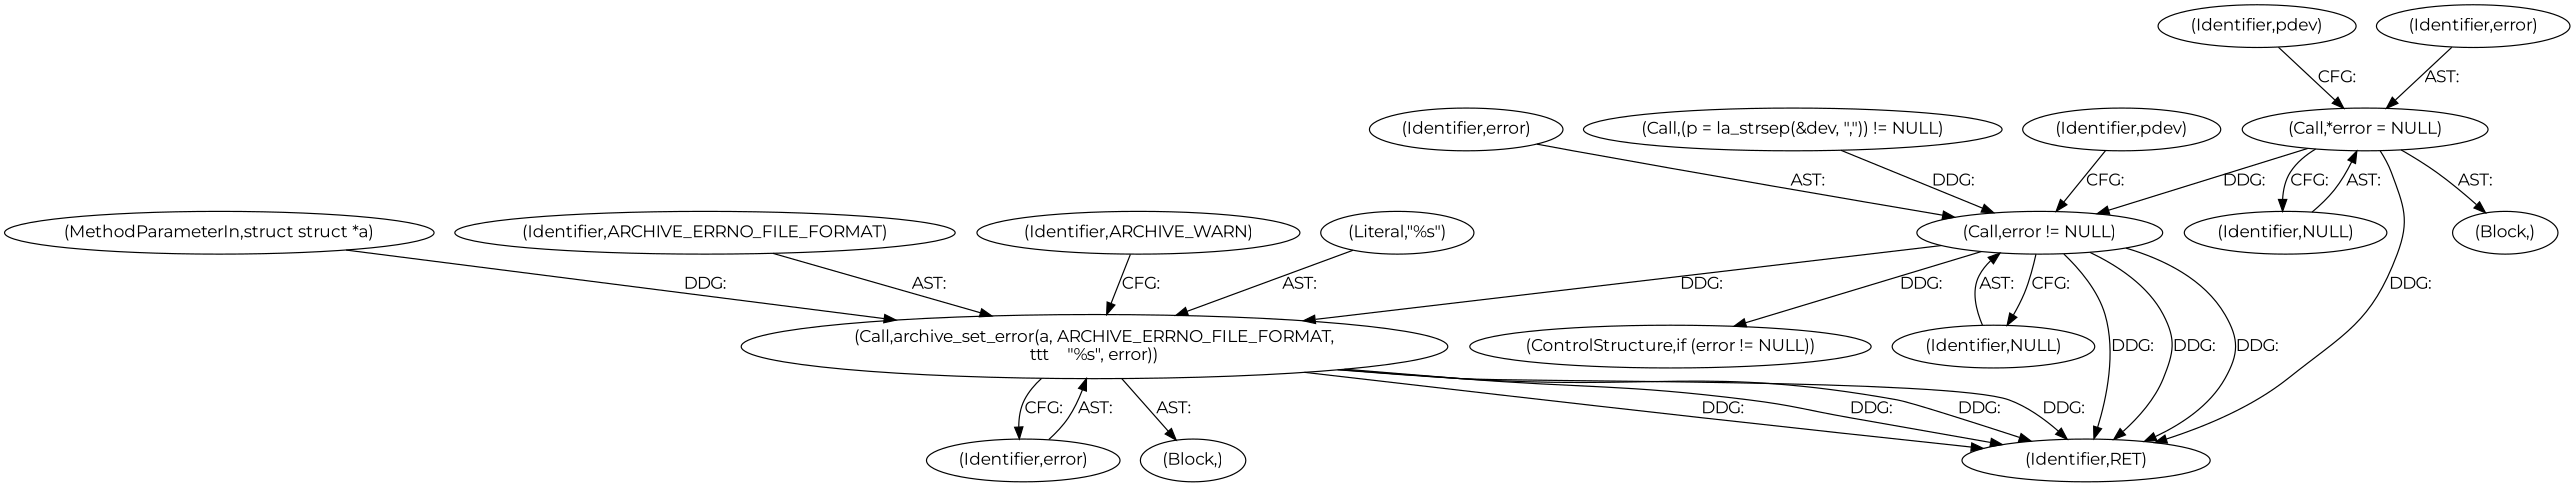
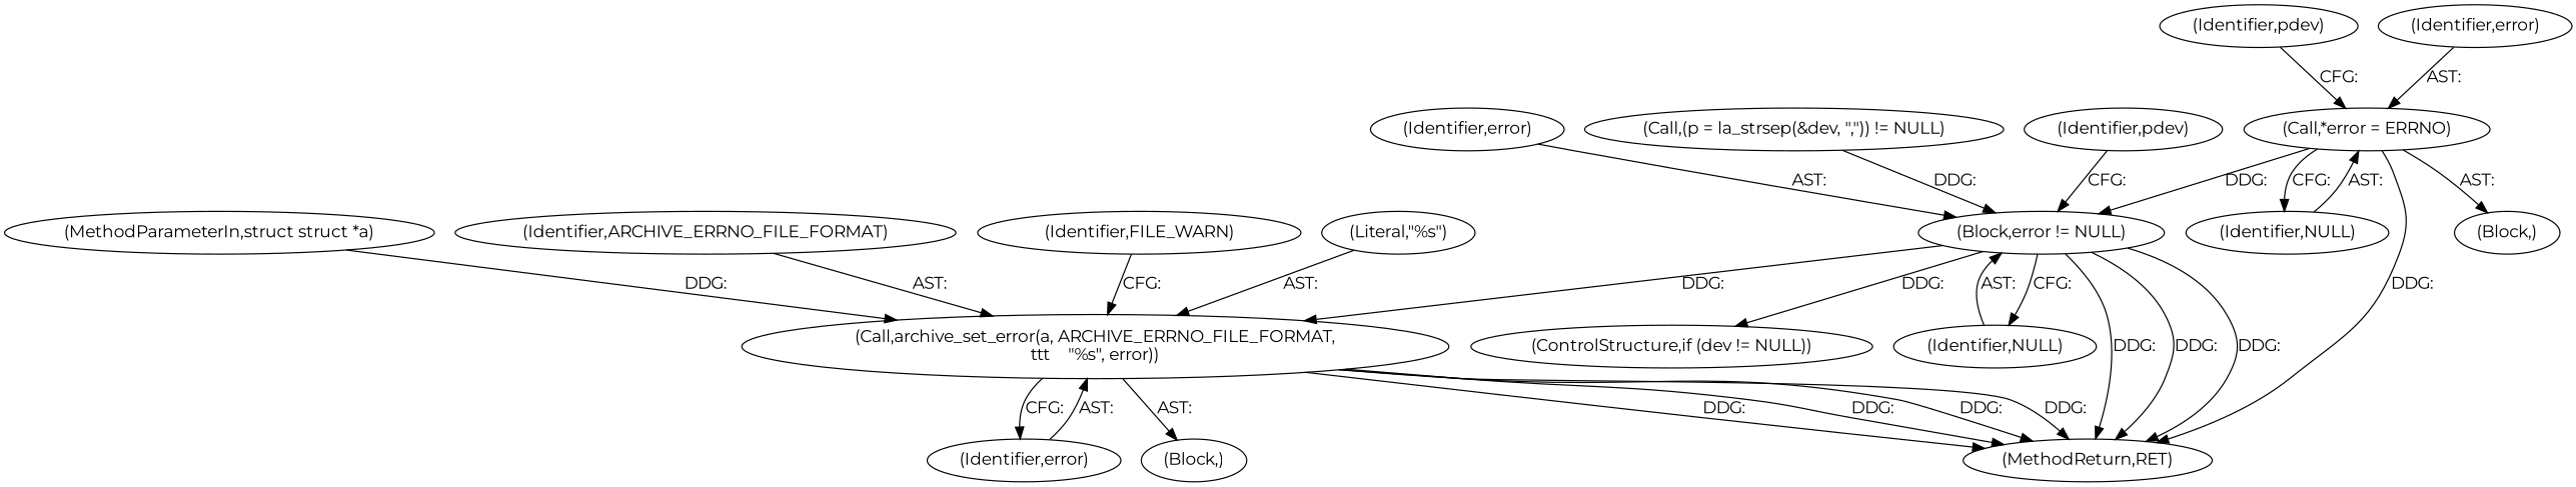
  digraph {
    fontname=Montserrat
    node [fontname=Montserrat]
    edge [fontname=Montserrat]
-   n1 [label="(Call,*error = NULL)"]
-   n2 [label="(Call,error != NULL)"]
-   n3 [label="(Identifier,RET)"]
+   n1 [label="(Call,*error = ERRNO)"]
+   n2 [label="(Block,error != NULL)"]
+   n3 [label="(MethodReturn,RET)"]
    n4 [label="(Block,)"]
    n5 [label="(Identifier,NULL)"]
    n6 [label="(Call,archive_set_error(a, ARCHIVE_ERRNO_FILE_FORMAT,\n\t\t\t    \"%s\", error))"]
    n7 [label="(Identifier,NULL)"]
-   n8 [label="(ControlStructure,if (error != NULL))"]
+   n8 [label="(ControlStructure,if (dev != NULL))"]
    n9 [label="(Identifier,error)"]
    n10 [label="(Block,)"]
    n11 [label="(Identifier,pdev)"]
    n12 [label="(Identifier,error)"]
    n13 [label="(MethodParameterIn,struct struct *a)"]
    n14 [label="(Call,(p = la_strsep(&dev, \",\")) != NULL)"]
    n15 [label="(Identifier,pdev)"]
    n16 [label="(Identifier,ARCHIVE_ERRNO_FILE_FORMAT)"]
-   n17 [label="(Identifier,ARCHIVE_WARN)"]
+   n17 [label="(Identifier,FILE_WARN)"]
    n18 [label="(Identifier,error)"]
    n19 [label="(Literal,\"%s\")"]
    n1 -> n2 [label="DDG: "]
    n1 -> n3 [label="DDG: "]
    n1 -> n4 [label="AST: "]
    n1 -> n5 [label="CFG: "]
    n2 -> n3 [label="DDG: "]
    n2 -> n3 [label="DDG: "]
    n2 -> n3 [label="DDG: "]
    n2 -> n6 [label="DDG: "]
    n2 -> n7 [label="CFG: "]
    n2 -> n8 [label="DDG: "]
    n5 -> n1 [label="AST: "]
    n6 -> n3 [label="DDG: "]
    n6 -> n3 [label="DDG: "]
    n6 -> n3 [label="DDG: "]
    n6 -> n3 [label="DDG: "]
    n6 -> n9 [label="CFG: "]
    n6 -> n10 [label="AST: "]
    n7 -> n2 [label="AST: "]
    n9 -> n6 [label="AST: "]
    n11 -> n1 [label="CFG: "]
    n12 -> n2 [label="AST: "]
    n13 -> n6 [label="DDG: "]
    n14 -> n2 [label="DDG: "]
    n15 -> n2 [label="CFG: "]
    n16 -> n6 [label="AST: "]
    n17 -> n6 [label="CFG: "]
    n18 -> n1 [label="AST: "]
    n19 -> n6 [label="AST: "]
  }
